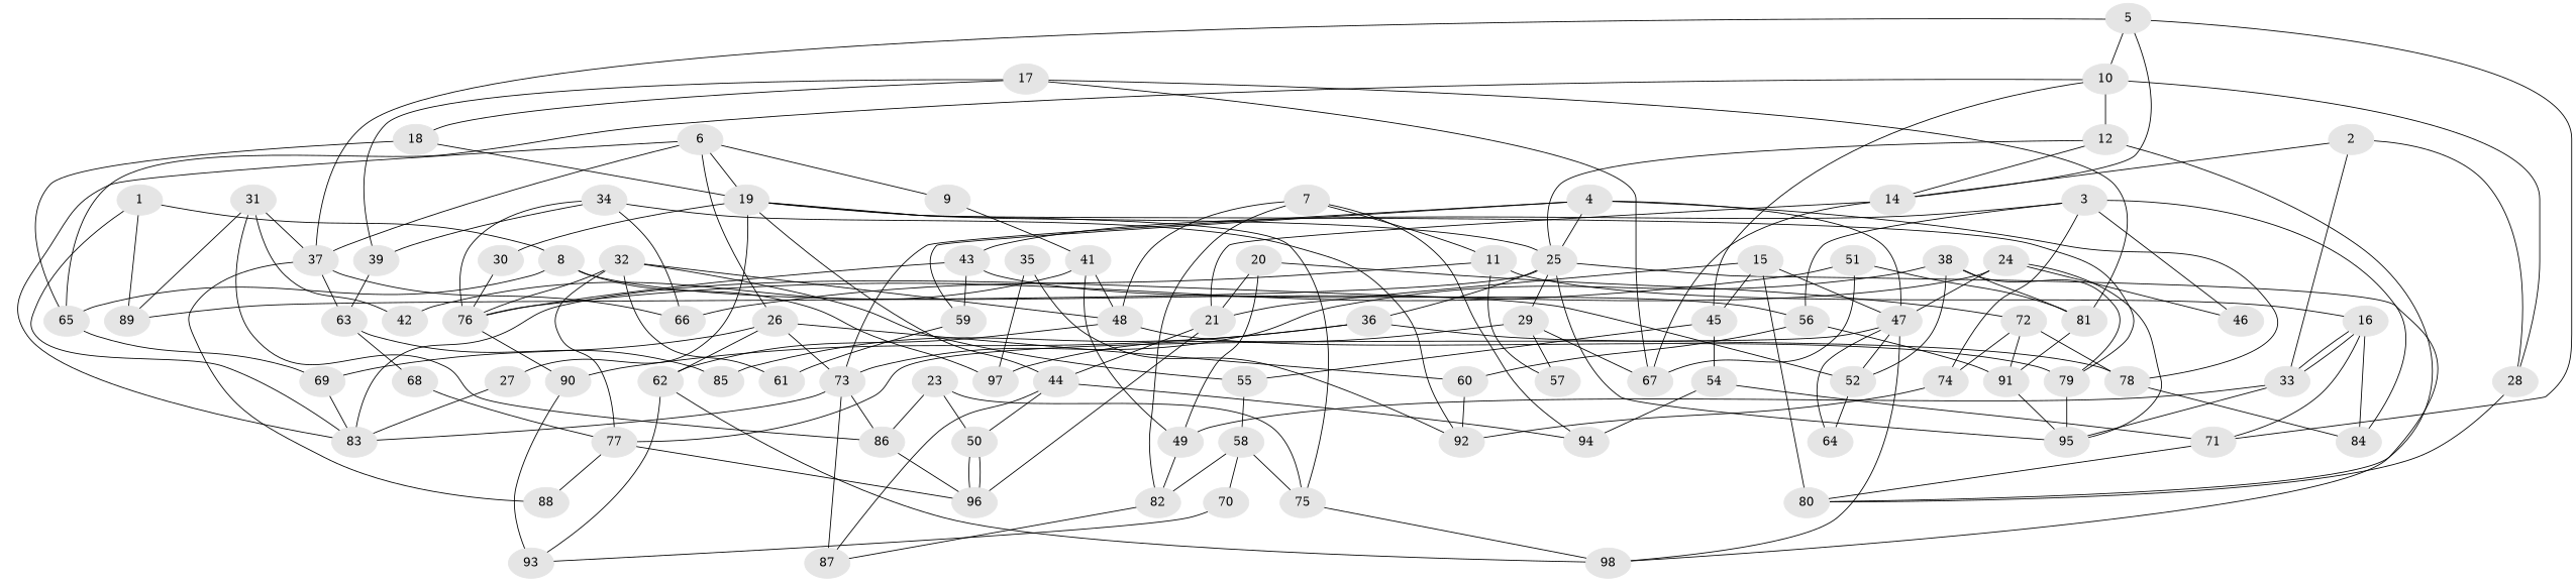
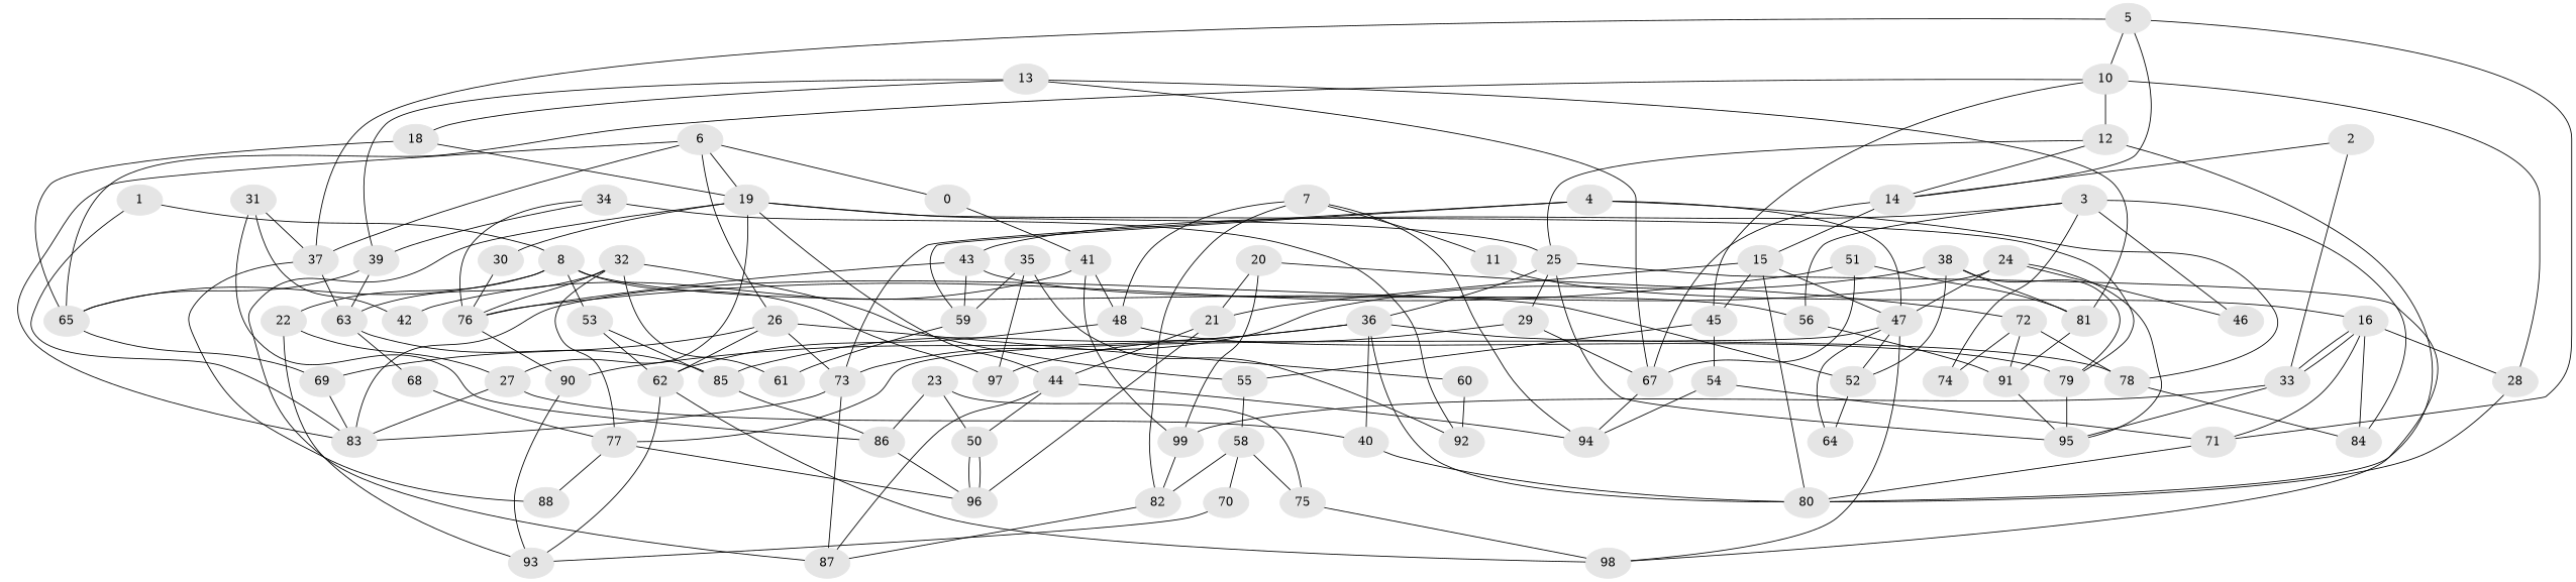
  graph {
    node [color=gray90 style=filled]
    1
    8
    83
-   89
+   22
    52
+   53
    65
    97
    2
    14
    28
    33
    67
    21
    80
-   49
+   49 [label=99]
    95
    94
    3
    43
    46
    56
    74
    84
    59
    76
    60
    91
    92
    4
    25
    47
    73
    78
    29
    36
    98
    77
    64
    61
    87
    5
    10
    37
    71
    12
    45
-   66
    88
    63
    6
-   9
+   9 [label=0]
    19
    26
    41
    27
    30
    44
    79
    62
    69
    7
    11
    48
    82
    16
-   57
    93
    85
    42
    55
    54
    96
    15
-   17
+   17 [label=13]
    18
    39
    81
+   40
    50
    20
    72
    23
    75
    86
    24
    90
    31
    32
    58
    34
    35
    68
    38
    51
    70
    1 -- 8
    1 -- 83
-   1 -- 89
+   8 -- 22
    8 -- 52
+   8 -- 53
    8 -- 65
    8 -- 97
+   22 -- 27
+   22 -- 93
    52 -- 64
+   53 -- 62
+   53 -- 85
    65 -- 69
    2 -- 14
-   2 -- 28
+   16 -- 28
    2 -- 33
    14 -- 67
-   14 -- 21
+   14 -- 15
    28 -- 80
    33 -- 49
    33 -- 95
+   67 -- 94
    21 -- 44
    21 -- 96
    49 -- 82
    3 -- 43
    3 -- 46
    3 -- 56
    3 -- 74
    3 -- 84
    43 -- 56
    43 -- 59
    43 -- 76
-   56 -- 60
    56 -- 91
-   74 -- 92
    59 -- 61
    76 -- 90
    60 -- 92
    91 -- 95
    4 -- 59
-   4 -- 25
    4 -- 47
    4 -- 73
    4 -- 78
-   25 -- 89
    25 -- 95
    25 -- 29
    25 -- 36
    25 -- 98
    47 -- 52
    47 -- 98
    47 -- 77
    47 -- 64
    73 -- 83
    73 -- 87
    78 -- 84
    29 -- 97
    29 -- 67
-   29 -- 57
+   36 -- 80
    36 -- 78
    36 -- 85
+   36 -- 40
    36 -- 90
    77 -- 88
    77 -- 96
    5 -- 14
    5 -- 10
    5 -- 37
    5 -- 71
    10 -- 65
    10 -- 28
    10 -- 12
    10 -- 45
-   37 -- 66
    37 -- 88
    37 -- 63
    71 -- 80
    12 -- 14
    12 -- 80
    12 -- 25
    45 -- 55
    45 -- 54
    63 -- 85
    63 -- 68
    6 -- 83
    6 -- 37
    6 -- 9
    6 -- 19
    6 -- 26
    9 -- 41
    19 -- 25
-   19 -- 75
+   19 -- 87
    19 -- 27
    19 -- 30
    19 -- 44
    19 -- 79
    26 -- 60
    26 -- 73
    26 -- 62
    26 -- 69
    41 -- 49
    41 -- 48
    41 -- 42
    27 -- 83
+   27 -- 40
    30 -- 76
    44 -- 94
    44 -- 87
    44 -- 50
    79 -- 95
    62 -- 98
    62 -- 93
    69 -- 83
    7 -- 94
    7 -- 11
    7 -- 48
    7 -- 82
-   11 -- 66
    11 -- 16
-   11 -- 57
    48 -- 79
    48 -- 62
    82 -- 87
    16 -- 33
    16 -- 33
    16 -- 84
    16 -- 71
-   73 -- 86
+   85 -- 86
    55 -- 58
    54 -- 94
    54 -- 71
    15 -- 21
    15 -- 80
    15 -- 47
    15 -- 45
    17 -- 67
    17 -- 18
    17 -- 39
    17 -- 81
    18 -- 65
    18 -- 19
+   39 -- 65
    39 -- 63
    81 -- 91
+   40 -- 80
    50 -- 96
    50 -- 96
    20 -- 21
    20 -- 49
    20 -- 72
    72 -- 74
    72 -- 91
    72 -- 78
    23 -- 50
    23 -- 75
    23 -- 86
    75 -- 98
    86 -- 96
    24 -- 83
    24 -- 95
    24 -- 46
    24 -- 47
    90 -- 93
-   31 -- 89
    31 -- 37
    31 -- 42
    31 -- 86
    32 -- 76
    32 -- 77
    32 -- 61
-   32 -- 48
+   32 -- 63
    32 -- 55
    58 -- 82
    58 -- 75
    58 -- 70
    34 -- 76
    34 -- 92
-   34 -- 66
    34 -- 39
    35 -- 97
+   35 -- 59
    35 -- 92
    68 -- 77
    38 -- 52
    38 -- 73
    38 -- 79
    38 -- 81
    51 -- 67
    51 -- 76
    51 -- 81
    70 -- 93
  }
